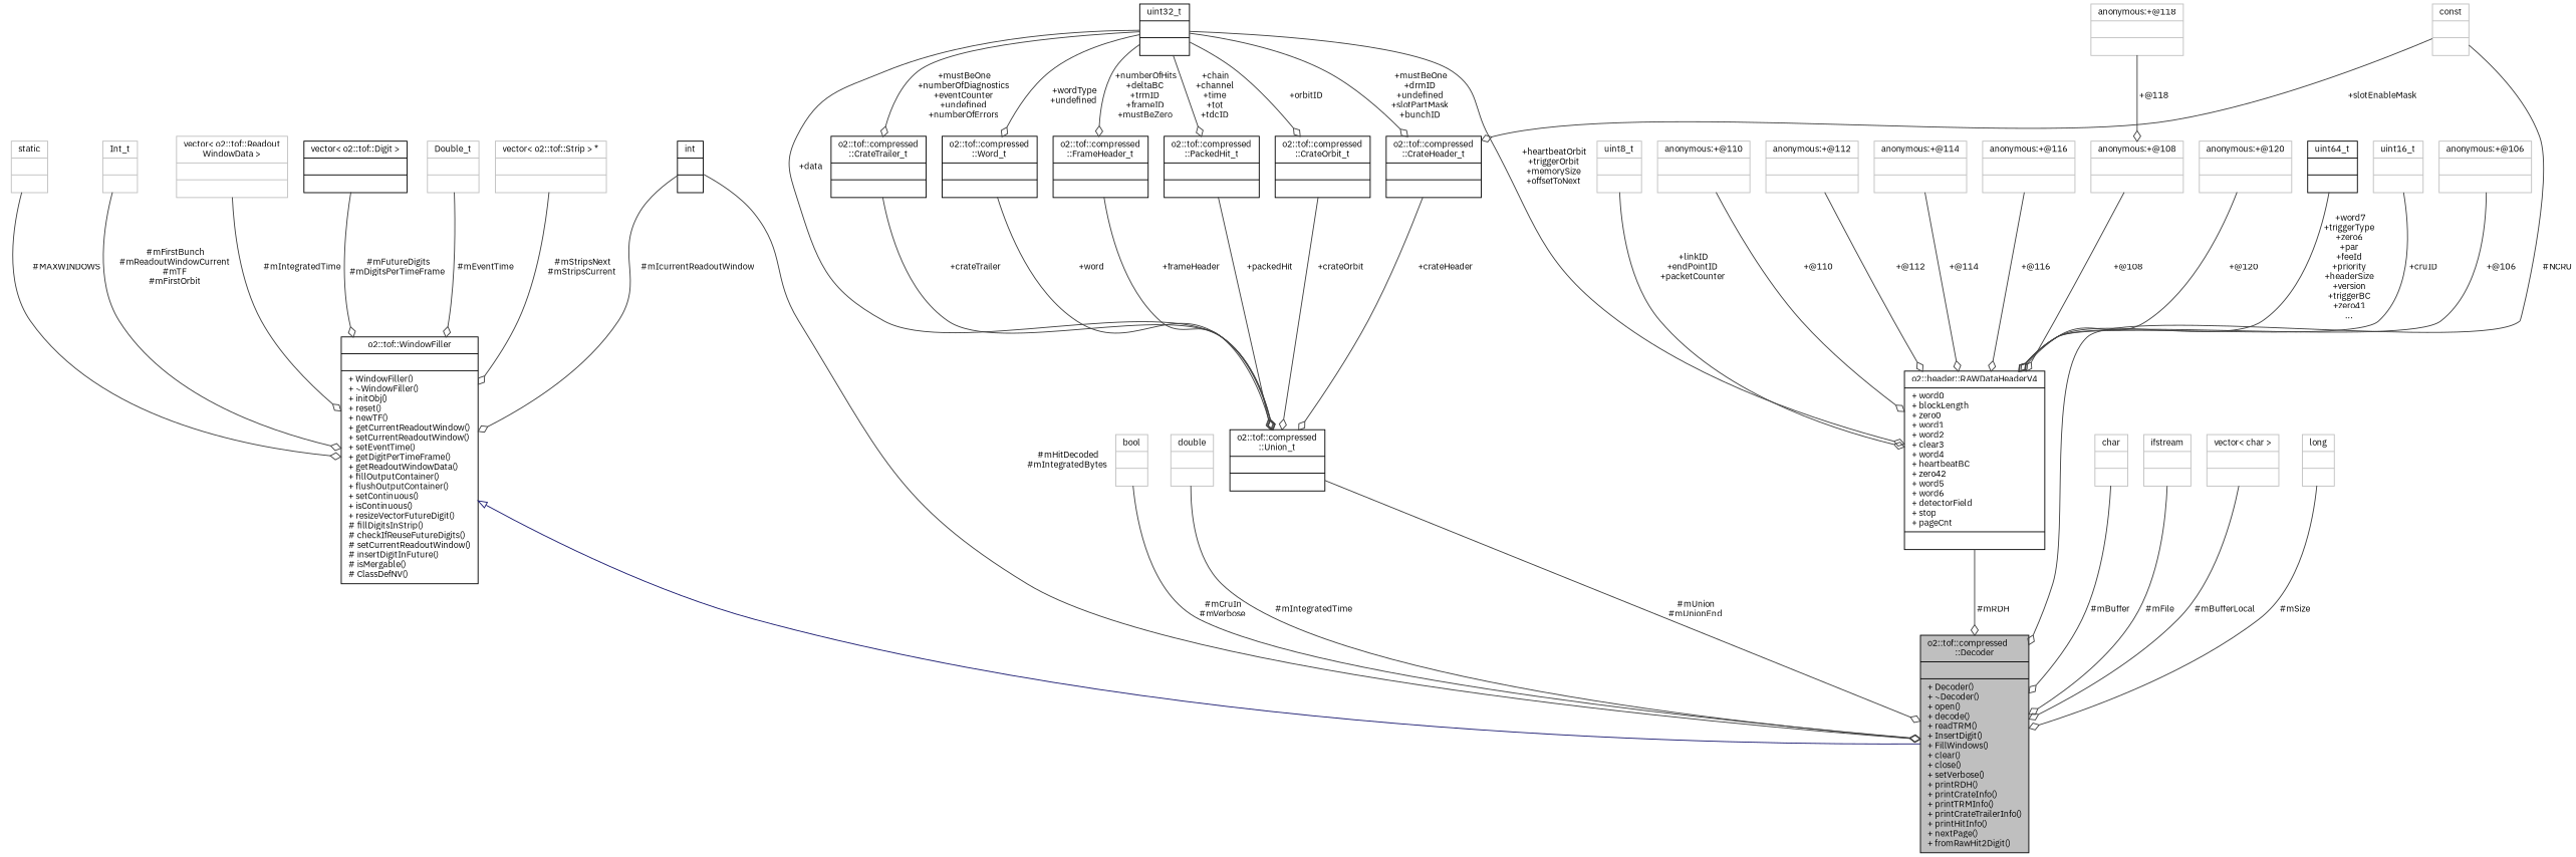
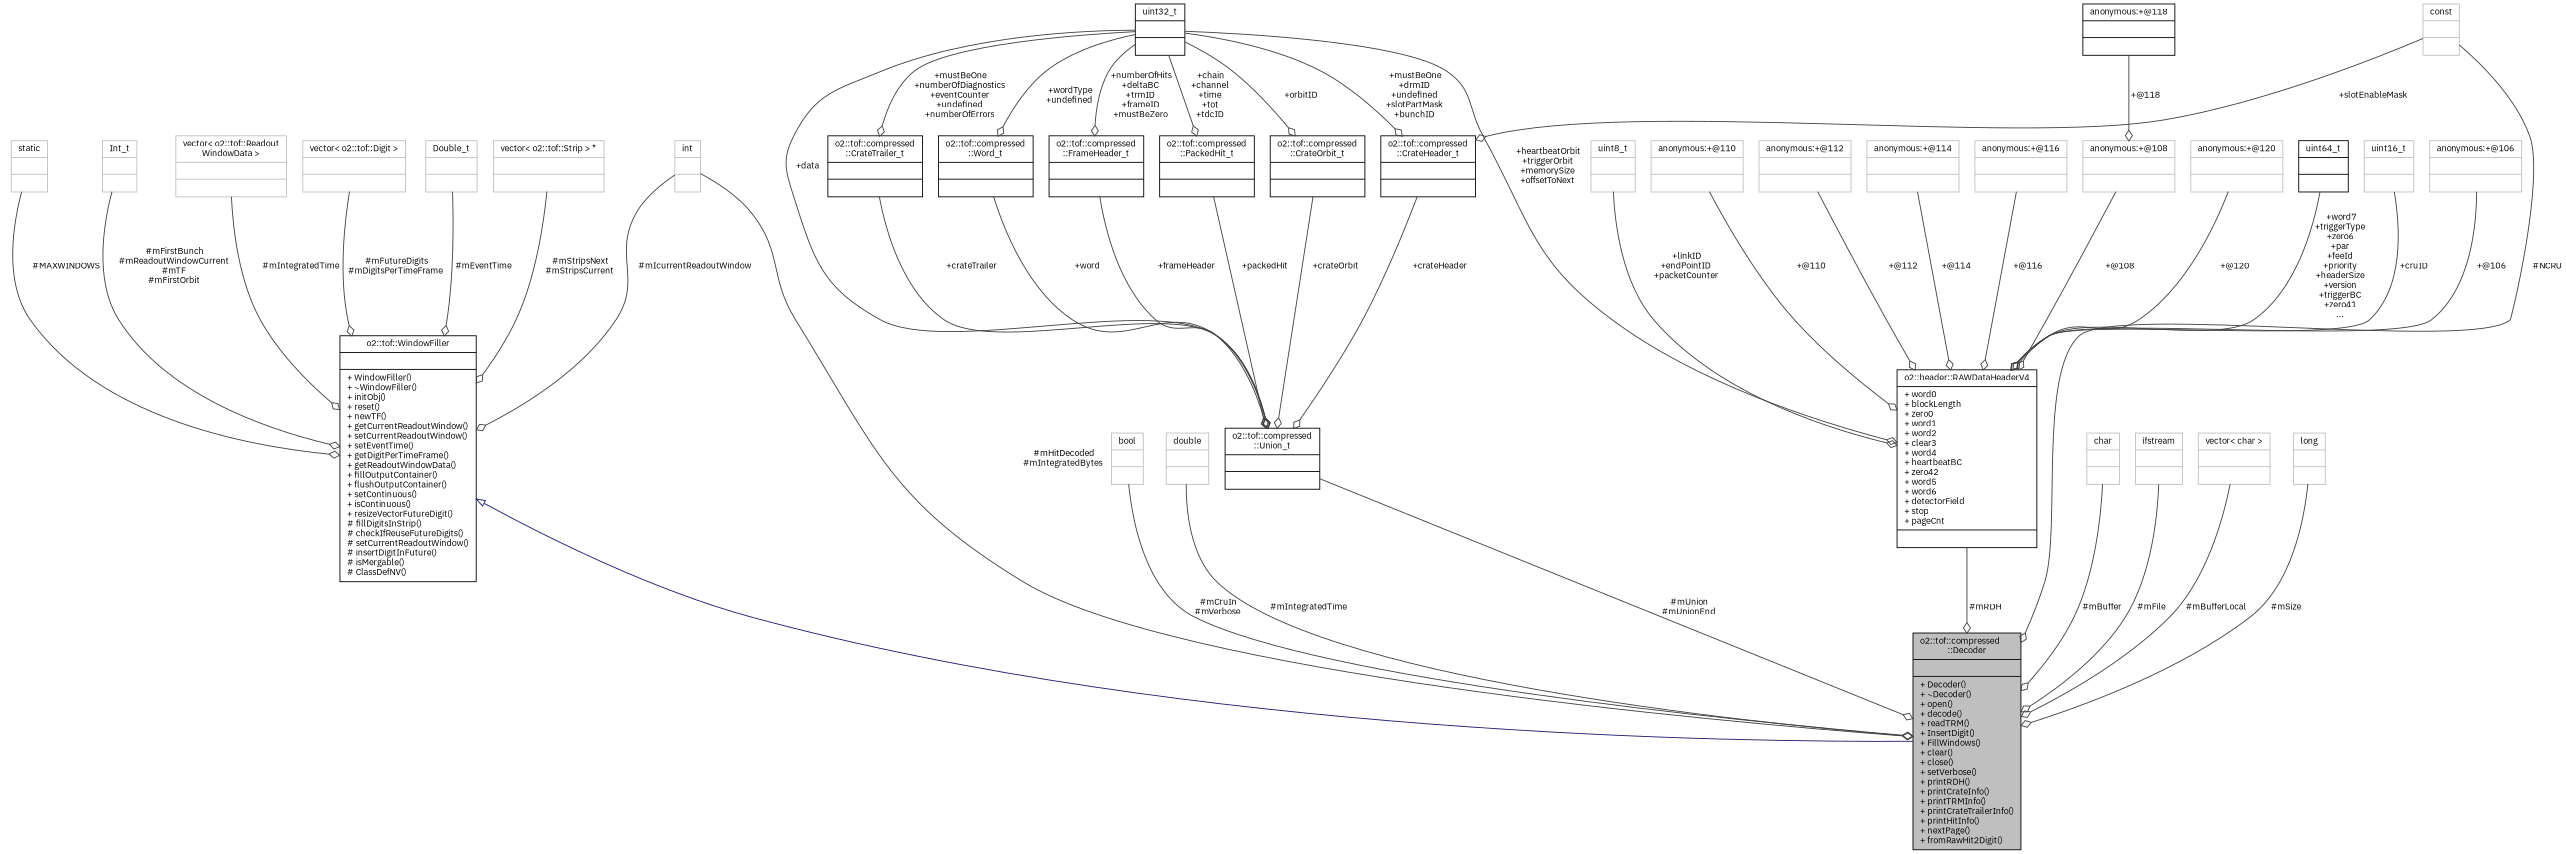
  digraph {
    fontname="IBM Plex Sans"
    node [color=grey75 fontname="IBM Plex Sans" fontsize=10 shape=record]
    edge [color=grey25 fontname="IBM Plex Sans" fontsize=10 labelfontname=Helvetica labelfontsize=10 style=solid arrowhead=odiamond]
    n1 [color=black fillcolor=grey75 fontcolor=black height=0.2 label="{o2::tof::compressed\l::Decoder\n||+ Decoder()\l+ ~Decoder()\l+ open()\l+ decode()\l+ readTRM()\l+ InsertDigit()\l+ FillWindows()\l+ clear()\l+ close()\l+ setVerbose()\l+ printRDH()\l+ printCrateInfo()\l+ printTRMInfo()\l+ printCrateTrailerInfo()\l+ printHitInfo()\l+ nextPage()\l+ fromRawHit2Digit()\l}" style=filled width=0.4]
    n2 [color=black height=0.2 label="{o2::tof::WindowFiller\n||+ WindowFiller()\l+ ~WindowFiller()\l+ initObj()\l+ reset()\l+ newTF()\l+ getCurrentReadoutWindow()\l+ setCurrentReadoutWindow()\l+ setEventTime()\l+ getDigitPerTimeFrame()\l+ getReadoutWindowData()\l+ fillOutputContainer()\l+ flushOutputContainer()\l+ setContinuous()\l+ isContinuous()\l+ resizeVectorFutureDigit()\l# fillDigitsInStrip()\l# checkIfReuseFutureDigits()\l# setCurrentReadoutWindow()\l# insertDigitInFuture()\l# isMergable()\l# ClassDefNV()\l}" width=0.4]
    n3 [height=0.2 label="{vector\< o2::tof::Strip \> *\n||}" width=0.4]
    n4 [height=0.2 label="{vector\< o2::tof::Readout\lWindowData \>\n||}" width=0.4]
-   n5 [color=black height=0.2 label="{vector\< o2::tof::Digit \>\n||}" width=0.4]
+   n5 [height=0.2 label="{vector\< o2::tof::Digit \>\n||}" width=0.4]
    n6 [height=0.2 label="{Double_t\n||}" width=0.4]
-   n7 [color=black height=0.2 label="{int\n||}" width=0.4]
+   n7 [height=0.2 label="{int\n||}" width=0.4]
    n8 [height=0.2 label="{bool\n||}" width=0.4]
    n9 [height=0.2 label="{static\n||}" width=0.4]
    n10 [height=0.2 label="{Int_t\n||}" width=0.4]
    n11 [height=0.2 label="{double\n||}" width=0.4]
    n12 [color=black height=0.2 label="{o2::tof::compressed\l::Union_t\n||}" width=0.4]
    n13 [color=black height=0.2 label="{o2::tof::compressed\l::PackedHit_t\n||}" width=0.4]
    n14 [color=black height=0.2 label="{uint32_t\n||}" width=0.4]
    n15 [color=black height=0.2 label="{o2::tof::compressed\l::CrateTrailer_t\n||}" width=0.4]
    n16 [color=black height=0.2 label="{o2::tof::compressed\l::CrateOrbit_t\n||}" width=0.4]
    n17 [color=black height=0.2 label="{o2::tof::compressed\l::Word_t\n||}" width=0.4]
    n18 [color=black height=0.2 label="{o2::tof::compressed\l::FrameHeader_t\n||}" width=0.4]
    n19 [color=black height=0.2 label="{o2::tof::compressed\l::CrateHeader_t\n||}" width=0.4]
    n20 [color=black height=0.2 label="{o2::header::RAWDataHeaderV4\n|+ word0\l+ blockLength\l+ zero0\l+ word1\l+ word2\l+ clear3\l+ word4\l+ heartbeatBC\l+ zero42\l+ word5\l+ word6\l+ detectorField\l+ stop\l+ pageCnt\l|}" width=0.4]
    n21 [height=0.2 label="{const\n||}" width=0.4]
    n22 [height=0.2 label="{char\n||}" width=0.4]
    n23 [height=0.2 label="{ifstream\n||}" width=0.4]
    n24 [height=0.2 label="{vector\< char \>\n||}" width=0.4]
    n25 [height=0.2 label="{long\n||}" width=0.4]
    n26 [height=0.2 label="{anonymous:+@120\n||}" width=0.4]
    n27 [color=black height=0.2 label="{uint64_t\n||}" width=0.4]
    n28 [height=0.2 label="{uint16_t\n||}" width=0.4]
    n29 [height=0.2 label="{anonymous:+@106\n||}" width=0.4]
    n30 [height=0.2 label="{anonymous:+@108\n||}" width=0.4]
    n31 [height=0.2 label="{uint8_t\n||}" width=0.4]
    n32 [height=0.2 label="{anonymous:+@110\n||}" width=0.4]
    n33 [height=0.2 label="{anonymous:+@112\n||}" width=0.4]
    n34 [height=0.2 label="{anonymous:+@114\n||}" width=0.4]
    n35 [height=0.2 label="{anonymous:+@116\n||}" width=0.4]
-   n36 [height=0.2 label="{anonymous:+@118\n||}" width=0.4]
+   n36 [color=black height=0.2 label="{anonymous:+@118\n||}" width=0.4]
    n2 -> n1 [arrowtail=onormal color=midnightblue dir=back arrowhead=""]
    n3 -> n2 [label=" #mStripsNext\n#mStripsCurrent"]
    n4 -> n2 [label=" #mIntegratedTime"]
    n5 -> n2 [label=" #mFutureDigits\n#mDigitsPerTimeFrame"]
    n6 -> n2 [label=" #mEventTime"]
    n7 -> n1 [label=" #mHitDecoded\n#mIntegratedBytes"]
    n7 -> n2 [label=" #mIcurrentReadoutWindow"]
    n8 -> n1 [label=" #mCruIn\n#mVerbose"]
    n9 -> n2 [label=" #MAXWINDOWS"]
    n10 -> n2 [label=" #mFirstBunch\n#mReadoutWindowCurrent\n#mTF\n#mFirstOrbit"]
    n11 -> n1 [label=" #mIntegratedTime"]
    n12 -> n1 [label=" #mUnion\n#mUnionEnd"]
    n13 -> n12 [label=" +packedHit"]
    n14 -> n12 [label=" +data"]
    n14 -> n13 [label=" +chain\n+channel\n+time\n+tot\n+tdcID"]
    n14 -> n15 [label=" +mustBeOne\n+numberOfDiagnostics\n+eventCounter\n+undefined\n+numberOfErrors"]
    n14 -> n16 [label=" +orbitID"]
    n14 -> n17 [label=" +wordType\n+undefined"]
    n14 -> n18 [label=" +numberOfHits\n+deltaBC\n+trmID\n+frameID\n+mustBeZero"]
    n14 -> n19 [label=" +mustBeOne\n+drmID\n+undefined\n+slotPartMask\n+bunchID"]
    n14 -> n20 [label=" +heartbeatOrbit\n+triggerOrbit\n+memorySize\n+offsetToNext"]
    n15 -> n12 [label=" +crateTrailer"]
    n16 -> n12 [label=" +crateOrbit"]
    n17 -> n12 [label=" +word"]
    n18 -> n12 [label=" +frameHeader"]
    n19 -> n12 [label=" +crateHeader"]
    n20 -> n1 [label=" #mRDH"]
    n21 -> n1 [label=" #NCRU"]
    n21 -> n19 [label=" +slotEnableMask"]
    n22 -> n1 [label=" #mBuffer"]
    n23 -> n1 [label=" #mFile"]
    n24 -> n1 [label=" #mBufferLocal"]
    n25 -> n1 [label=" #mSize"]
    n26 -> n20 [label=" +@120"]
    n27 -> n20 [label=" +word7\n+triggerType\n+zero6\n+par\n+feeId\n+priority\n+headerSize\n+version\n+triggerBC\n+zero41\n..."]
    n28 -> n20 [label=" +cruID"]
    n29 -> n20 [label=" +@106"]
    n30 -> n20 [label=" +@108"]
    n31 -> n20 [label=" +linkID\n+endPointID\n+packetCounter"]
    n32 -> n20 [label=" +@110"]
    n33 -> n20 [label=" +@112"]
    n34 -> n20 [label=" +@114"]
    n35 -> n20 [label=" +@116"]
    n36 -> n30 [label=" +@118"]
  }
